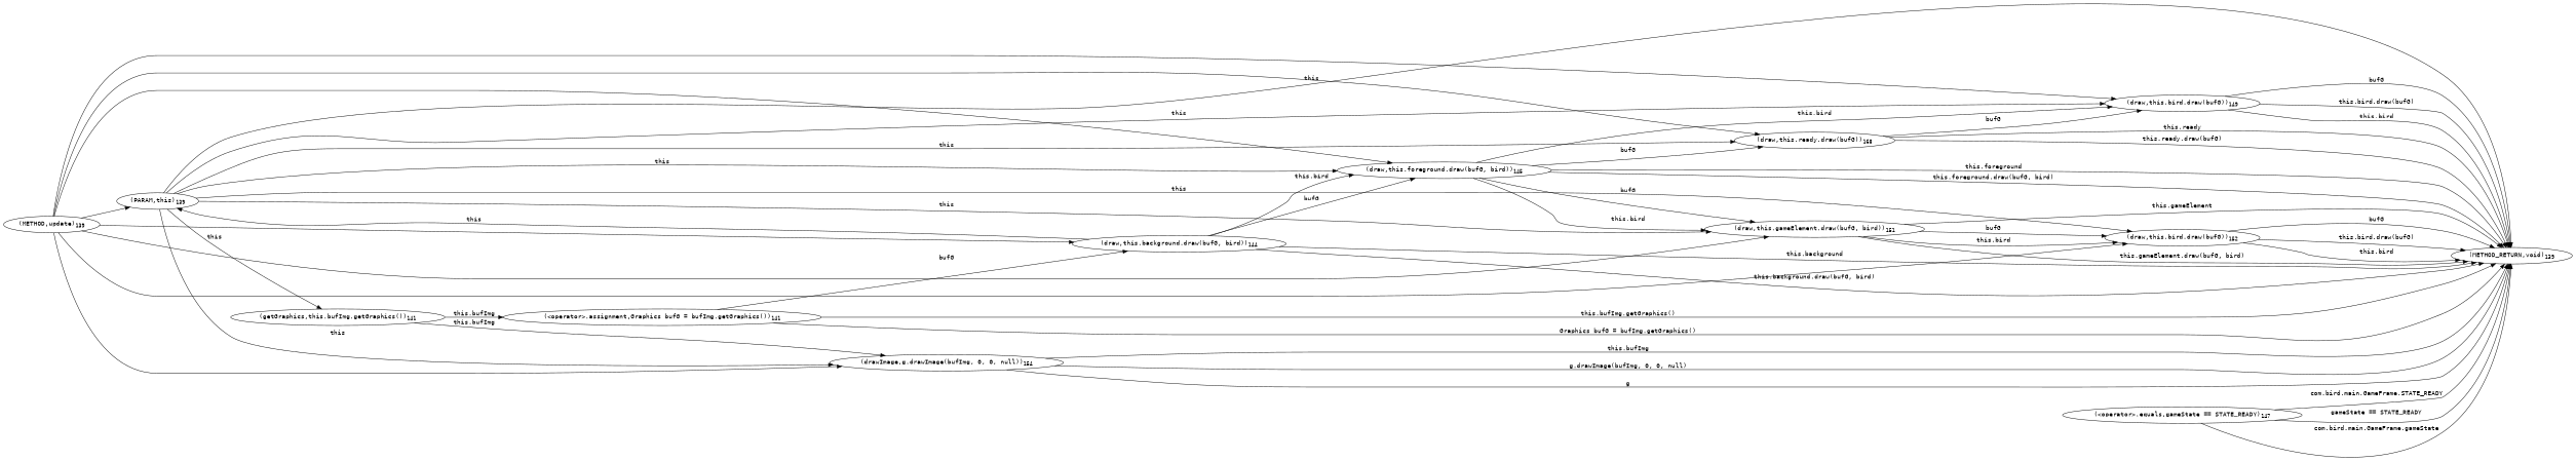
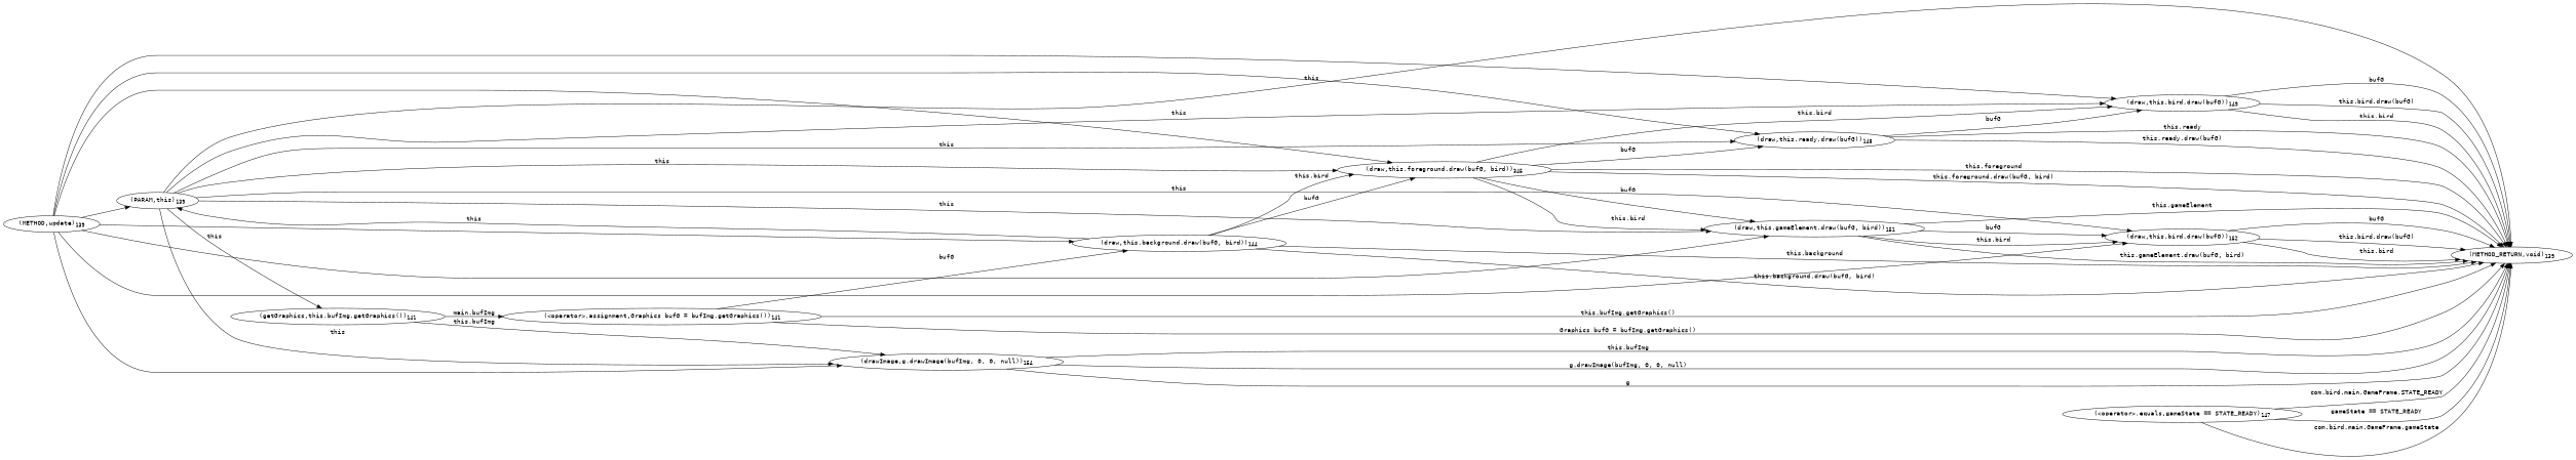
  digraph {
    fontname="DejaVu Sans Mono"
    rankdir=LR
    node [fontname="DejaVu Sans Mono"]
    edge [fontname="DejaVu Sans Mono"]
    n1 [label=<(METHOD,update)<SUB>139</SUB>>]
    n2 [label=<(PARAM,this)<SUB>139</SUB>>]
    n3 [label=<(draw,this.background.draw(bufG, bird))<SUB>144</SUB>>]
-   n4 [label=<(draw,this.foreground.draw(bufG, bird))<SUB>145</SUB>>]
+   n4 [label=<(draw,this.foreground.draw(bufG, bird))<SUB>345</SUB>>]
    n5 [label=<(drawImage,g.drawImage(bufImg, 0, 0, null))<SUB>154</SUB>>]
-   n6 [label=<(draw,this.ready.draw(bufG))<SUB>168</SUB>>]
+   n6 [label=<(draw,this.ready.draw(bufG))<SUB>148</SUB>>]
    n7 [label=<(draw,this.bird.draw(bufG))<SUB>149</SUB>>]
    n8 [label=<(draw,this.gameElement.draw(bufG, bird))<SUB>151</SUB>>]
    n9 [label=<(draw,this.bird.draw(bufG))<SUB>152</SUB>>]
    n10 [label=<(METHOD_RETURN,void)<SUB>139</SUB>>]
    n11 [label=<(getGraphics,this.bufImg.getGraphics())<SUB>141</SUB>>]
    n12 [label=<(&lt;operator&gt;.assignment,Graphics bufG = bufImg.getGraphics())<SUB>141</SUB>>]
    n13 [label=<(&lt;operator&gt;.equals,gameState == STATE_READY)<SUB>147</SUB>>]
    n1 -> n2
    n1 -> n3
    n1 -> n4
    n1 -> n5
    n1 -> n6
    n1 -> n7
    n1 -> n8
    n1 -> n9
    n2 -> n4 [label=this]
    n2 -> n5 [label=this]
    n2 -> n6 [label=this]
    n2 -> n7 [label=this]
    n2 -> n8 [label=this]
    n2 -> n9 [label=this]
    n2 -> n10 [label=this]
    n2 -> n11 [label=this]
    n3 -> n2 [label=this]
    n3 -> n4 [label=bufG]
    n3 -> n4 [label="this.bird"]
    n3 -> n10 [label="this.background"]
    n3 -> n10 [label="this.background.draw(bufG, bird)"]
    n4 -> n6 [label=bufG]
    n4 -> n7 [label="this.bird"]
    n4 -> n8 [label=bufG]
    n4 -> n8 [label="this.bird"]
    n4 -> n10 [label="this.foreground"]
    n4 -> n10 [label="this.foreground.draw(bufG, bird)"]
    n5 -> n10 [label=g]
    n5 -> n10 [label="this.bufImg"]
    n5 -> n10 [label="g.drawImage(bufImg, 0, 0, null)"]
    n6 -> n7 [label=bufG]
    n6 -> n10 [label="this.ready"]
    n6 -> n10 [label="this.ready.draw(bufG)"]
    n7 -> n10 [label="this.bird"]
    n7 -> n10 [label=bufG]
    n7 -> n10 [label="this.bird.draw(bufG)"]
    n8 -> n9 [label="this.bird"]
    n8 -> n9 [label=bufG]
    n8 -> n10 [label="this.gameElement"]
    n8 -> n10 [label="this.gameElement.draw(bufG, bird)"]
    n9 -> n10 [label="this.bird"]
    n9 -> n10 [label=bufG]
    n9 -> n10 [label="this.bird.draw(bufG)"]
    n11 -> n5 [label="this.bufImg"]
-   n11 -> n12 [label="this.bufImg"]
+   n11 -> n12 [label="main.bufImg"]
    n12 -> n3 [label=bufG]
    n12 -> n10 [label="this.bufImg.getGraphics()"]
    n12 -> n10 [label="Graphics bufG = bufImg.getGraphics()"]
    n13 -> n10 [label="com.bird.main.GameFrame.gameState"]
    n13 -> n10 [label="com.bird.main.GameFrame.STATE_READY"]
    n13 -> n10 [label="gameState == STATE_READY"]
  }
